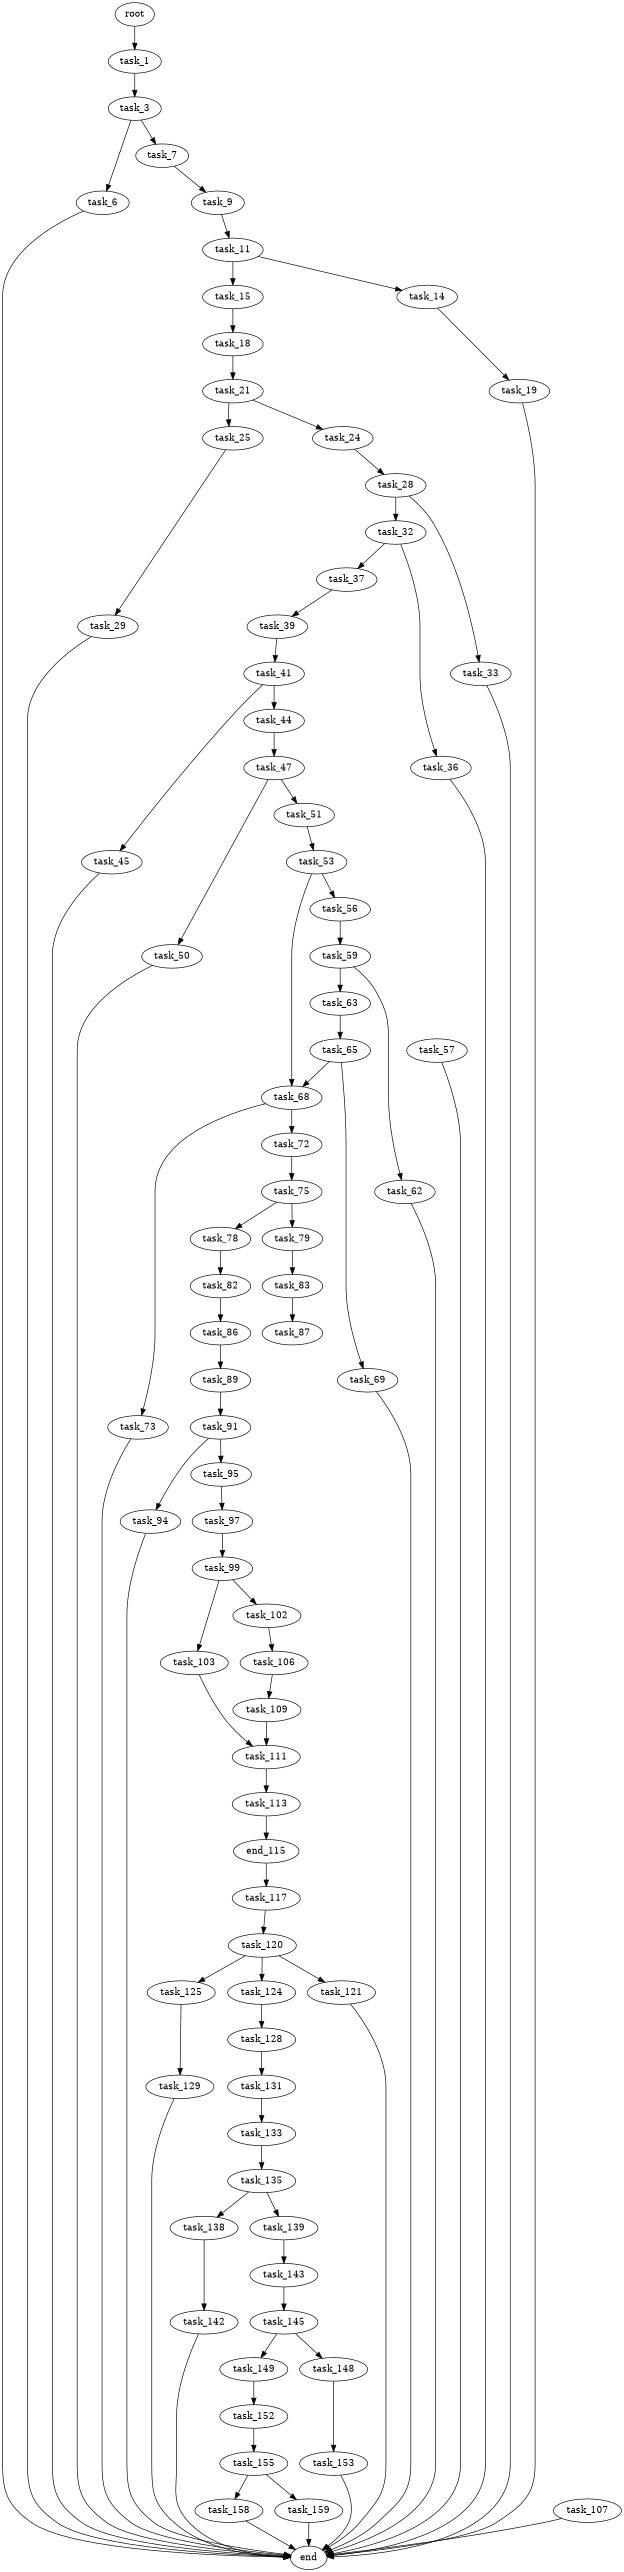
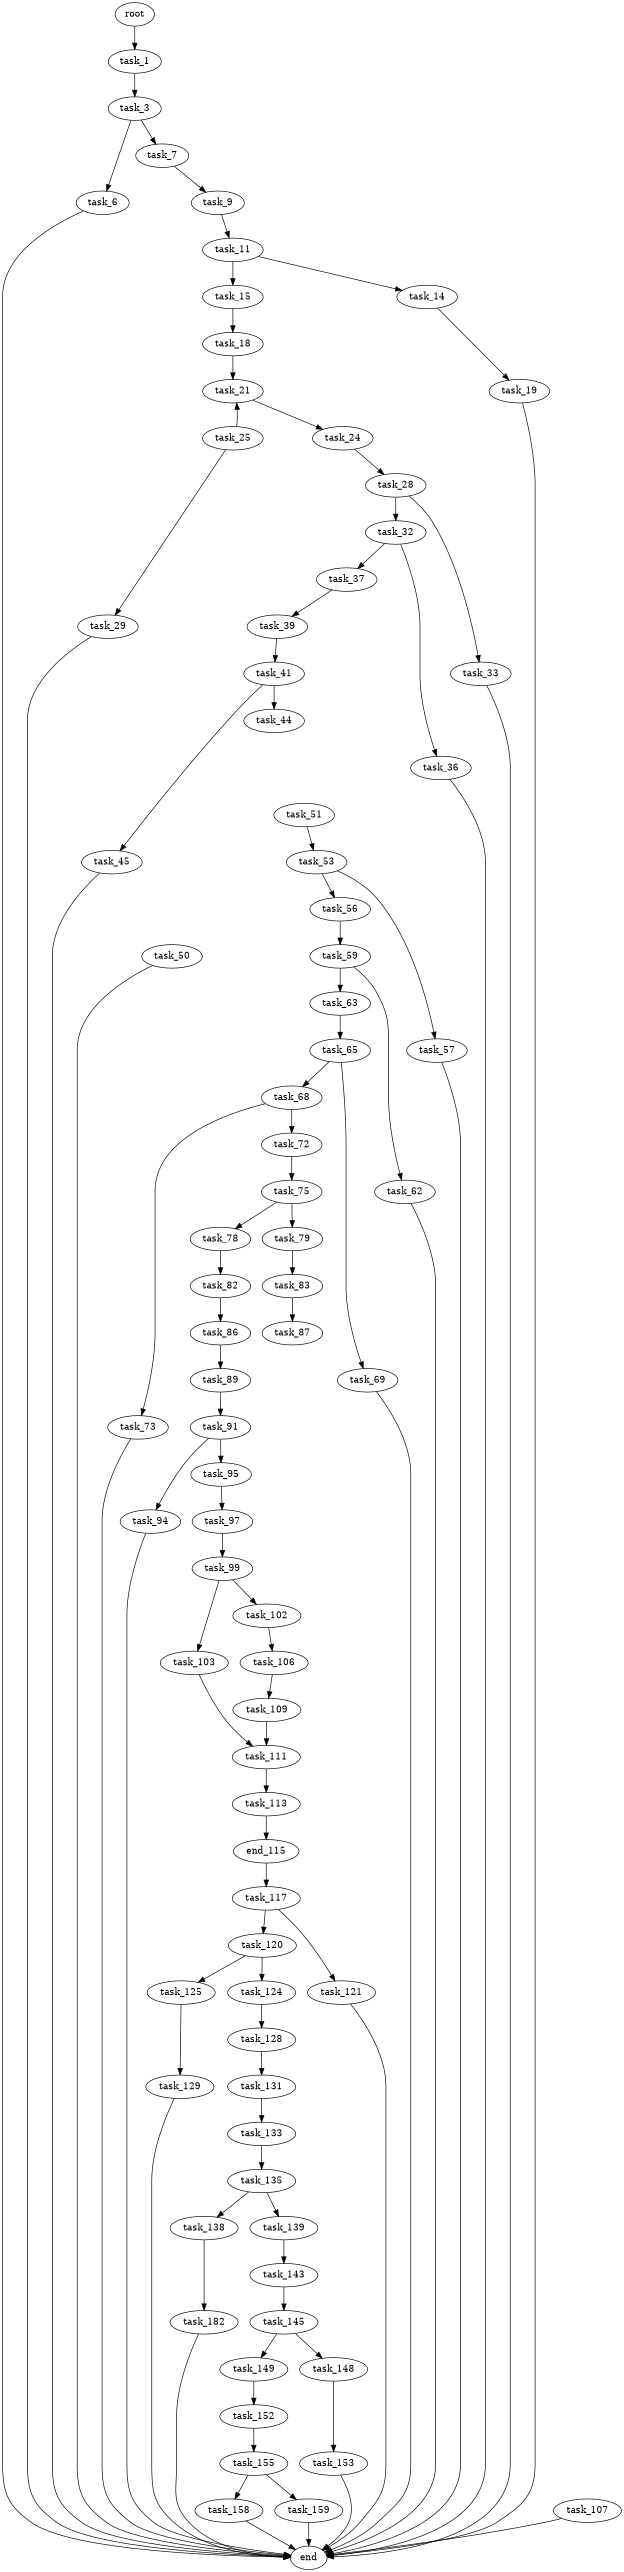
  digraph {
    root
    task_1
    task_3
    task_6
    task_7
    end
    task_9
    task_11
    task_14
    task_15
    task_19
    task_18
    task_21
    task_24
    task_25
    task_28
    task_29
    task_32
    task_33
    task_36
    task_37
    task_39
    task_41
    task_44
    task_45
-   task_47
    task_50
    task_51
    task_53
    task_56
    task_57
    task_59
    task_62
    task_63
    task_65
    task_68
    task_69
    task_72
    task_73
    task_75
    task_78
    task_79
    task_82
    task_83
    task_86
    task_87
    task_89
    task_91
    task_94
    task_95
    task_97
    task_99
    task_102
    task_103
    task_106
    task_111
    task_109
    task_107
    task_113
    n60 [label=end_115]
    task_117
    task_120
    task_121
    task_124
    task_125
    task_128
    task_129
    task_131
    task_133
    task_135
    task_138
    task_139
-   task_142
+   task_142 [label=task_182]
    task_143
    task_145
    task_148
    task_149
    task_153
    task_152
    task_155
    task_158
    task_159
    root -> task_1
    task_1 -> task_3
    task_3 -> task_6
    task_3 -> task_7
    task_6 -> end
    task_7 -> task_9
    task_9 -> task_11
    task_11 -> task_14
    task_11 -> task_15
    task_14 -> task_19
    task_15 -> task_18
    task_19 -> end
    task_18 -> task_21
    task_21 -> task_24
-   task_21 -> task_25
+   task_25 -> task_21
    task_24 -> task_28
    task_25 -> task_29
    task_28 -> task_32
    task_28 -> task_33
    task_29 -> end
    task_32 -> task_36
    task_32 -> task_37
    task_33 -> end
    task_36 -> end
    task_37 -> task_39
    task_39 -> task_41
    task_41 -> task_44
    task_41 -> task_45
-   task_44 -> task_47
    task_45 -> end
-   task_47 -> task_50
-   task_47 -> task_51
    task_50 -> end
    task_51 -> task_53
    task_53 -> task_56
-   task_53 -> task_68
+   task_53 -> task_57
    task_56 -> task_59
    task_57 -> end
    task_59 -> task_62
    task_59 -> task_63
    task_62 -> end
    task_63 -> task_65
    task_65 -> task_68
    task_65 -> task_69
    task_68 -> task_72
    task_68 -> task_73
    task_69 -> end
    task_72 -> task_75
    task_73 -> end
    task_75 -> task_78
    task_75 -> task_79
    task_78 -> task_82
    task_79 -> task_83
    task_82 -> task_86
    task_83 -> task_87
    task_86 -> task_89
    task_89 -> task_91
    task_91 -> task_94
    task_91 -> task_95
    task_94 -> end
    task_95 -> task_97
    task_97 -> task_99
    task_99 -> task_102
    task_99 -> task_103
    task_102 -> task_106
    task_103 -> task_111
    task_106 -> task_109
    task_111 -> task_113
    task_109 -> task_111
    task_107 -> end
    task_113 -> n60
    n60 -> task_117
    task_117 -> task_120
-   task_120 -> task_121
+   task_117 -> task_121
    task_120 -> task_124
    task_120 -> task_125
    task_121 -> end
    task_124 -> task_128
    task_125 -> task_129
    task_128 -> task_131
    task_129 -> end
    task_131 -> task_133
    task_133 -> task_135
    task_135 -> task_138
    task_135 -> task_139
    task_138 -> task_142
    task_139 -> task_143
    task_142 -> end
    task_143 -> task_145
    task_145 -> task_148
    task_145 -> task_149
    task_148 -> task_153
    task_149 -> task_152
    task_153 -> end
    task_152 -> task_155
    task_155 -> task_158
    task_155 -> task_159
    task_158 -> end
    task_159 -> end
  }
